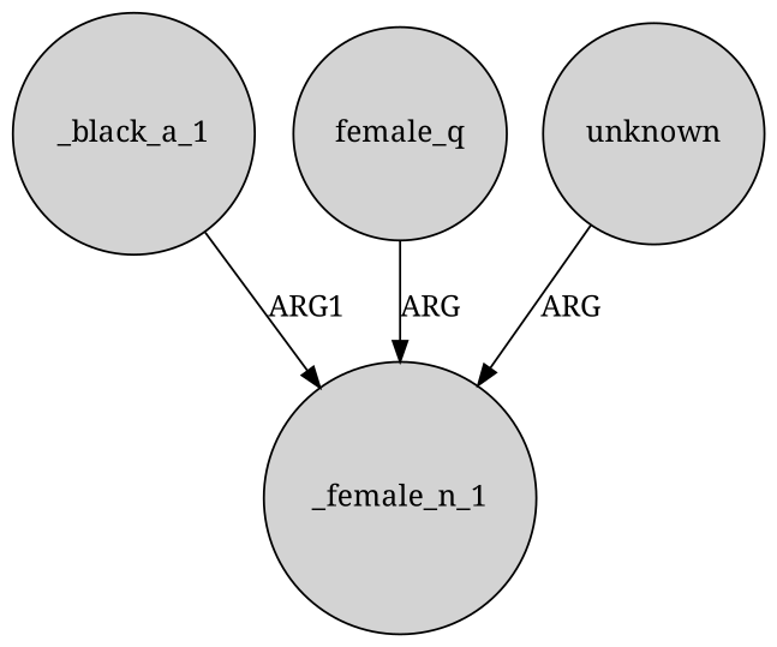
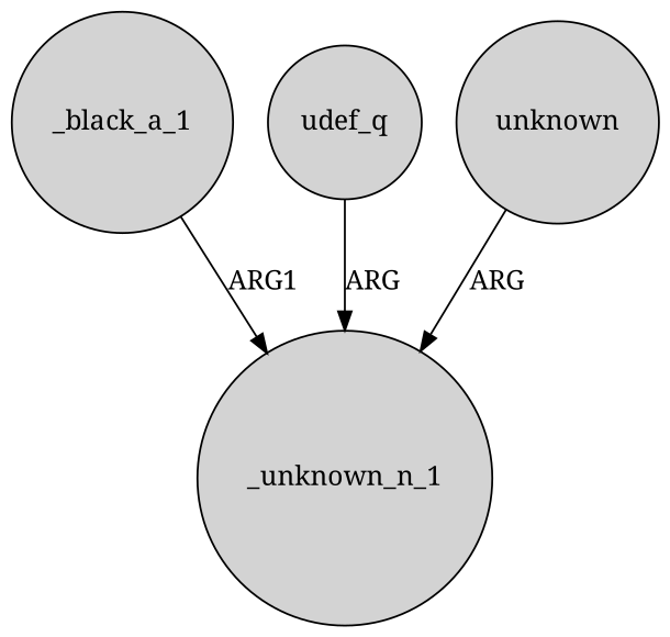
  digraph {
    fontname="Noto Serif"
    node [fontname="Noto Serif" shape=circle style=filled]
    edge [fontname="Noto Serif"]
    _black_a_1
-   _female_n_1
-   udef_q [label=female_q]
+   _female_n_1 [label=_unknown_n_1]
+   udef_q
    unknown
    _black_a_1 -> _female_n_1 [label=ARG1]
    udef_q -> _female_n_1 [label=ARG]
    unknown -> _female_n_1 [label=ARG]
  }
